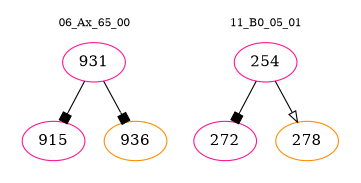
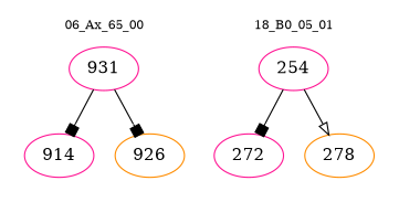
  digraph {
    node [color=deeppink]
    edge [arrowhead=box color=black]
    n1 [label=931]
-   n2 [label=915]
-   n3 [color=darkorange label=936]
+   n2 [label=914]
+   n3 [color=darkorange label=926]
    n4 [label=254]
    n5 [label=272]
    n6 [color=darkorange label=278]
    subgraph cluster_1 {
      color=white
      fontsize=10
      label="06_Ax_65_00"
      n1
      n2
      n3
    }
    subgraph cluster_2 {
      color=white
      fontsize=10
-     label="11_B0_05_01"
+     label="18_B0_05_01"
      n4
      n5
      n6
    }
    n1 -> n2
    n1 -> n3
    n4 -> n5
    n4 -> n6 [arrowhead=onormal]
  }
